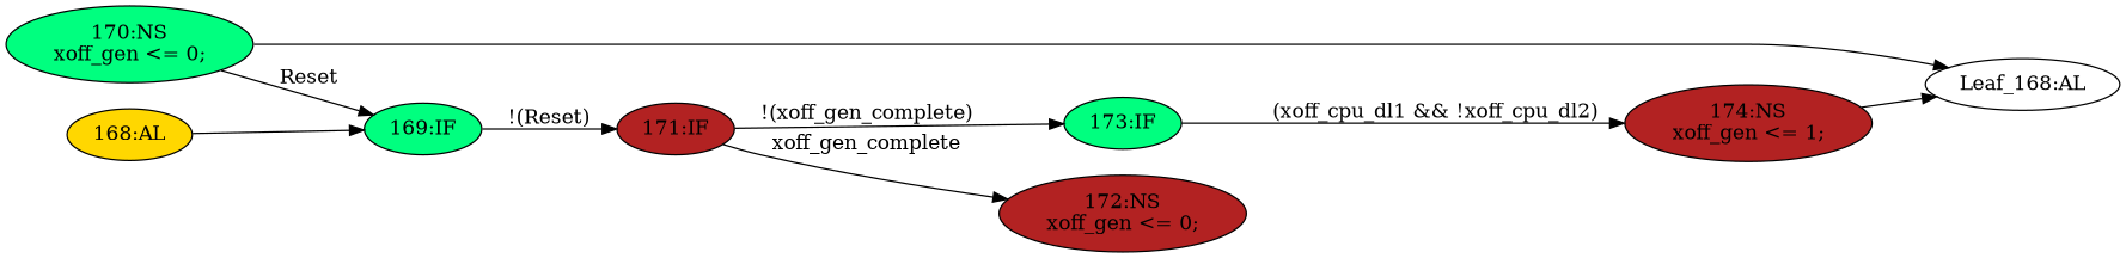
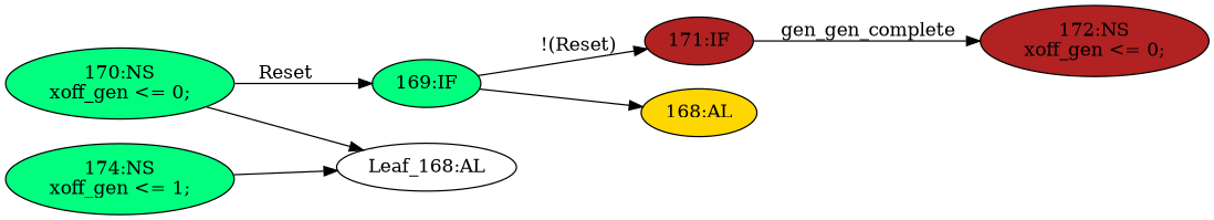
  strict digraph {
    rankdir=LR
    node [fillcolor=springgreen statements="[]" style=filled typ=IfStatement]
    edge [cond="[]" lineno=None]
    n1 [ast="<pyverilog.vparser.ast.IfStatement object at 0x7f5c9ac3d750>" label="169:IF"]
    n2 [ast="<pyverilog.vparser.ast.IfStatement object at 0x7f5c9ac3d610>" fillcolor=firebrick label="171:IF"]
-   n3 [ast="<pyverilog.vparser.ast.IfStatement object at 0x7f5c9ac3d6d0>" label="173:IF"]
    n4 [ast="<pyverilog.vparser.ast.NonblockingSubstitution object at 0x7f5c9ac70690>" fillcolor=firebrick label="172:NS\nxoff_gen <= 0;" statements="[<pyverilog.vparser.ast.NonblockingSubstitution object at 0x7f5c9ac70690>]" typ=NonblockingSubstitution]
    n5 [ast="<pyverilog.vparser.ast.NonblockingSubstitution object at 0x7f5c9ac70850>" label="170:NS\nxoff_gen <= 0;" statements="[<pyverilog.vparser.ast.NonblockingSubstitution object at 0x7f5c9ac70850>]" typ=NonblockingSubstitution]
    n6 [def_var="['xoff_gen']" label="Leaf_168:AL" fillcolor="" statements="" style="" typ=""]
-   n7 [ast="<pyverilog.vparser.ast.NonblockingSubstitution object at 0x7f5c9ac702d0>" fillcolor=firebrick label="174:NS\nxoff_gen <= 1;" statements="[<pyverilog.vparser.ast.NonblockingSubstitution object at 0x7f5c9ac702d0>]" typ=NonblockingSubstitution]
+   n7 [ast="<pyverilog.vparser.ast.NonblockingSubstitution object at 0x7f5c9ac702d0>" label="174:NS\nxoff_gen <= 1;" statements="[<pyverilog.vparser.ast.NonblockingSubstitution object at 0x7f5c9ac702d0>]" typ=NonblockingSubstitution]
    n8 [ast="<pyverilog.vparser.ast.Always object at 0x7f5c9ac70a10>" clk_sens=True fillcolor=gold label="168:AL" sens="['Clk', 'Reset']" typ=Always use_var="['Reset', 'xoff_cpu_dl1', 'xoff_gen_complete', 'xoff_cpu_dl2']"]
    n1 -> n2 [cond="['Reset']" label="!(Reset)" lineno=169]
-   n2 -> n3 [cond="['xoff_gen_complete']" label="!(xoff_gen_complete)" lineno=171]
-   n2 -> n4 [cond="['xoff_gen_complete']" label=xoff_gen_complete lineno=171]
-   n3 -> n7 [cond="['xoff_cpu_dl1', 'xoff_cpu_dl2']" label="(xoff_cpu_dl1 && !xoff_cpu_dl2)" lineno=173]
+   n2 -> n4 [cond="['xoff_gen_complete']" label=gen_gen_complete lineno=171]
    n5 -> n1 [cond="['Reset']" label=Reset lineno=169]
    n5 -> n6
    n7 -> n6
-   n8 -> n1
+   n1 -> n8
  }
